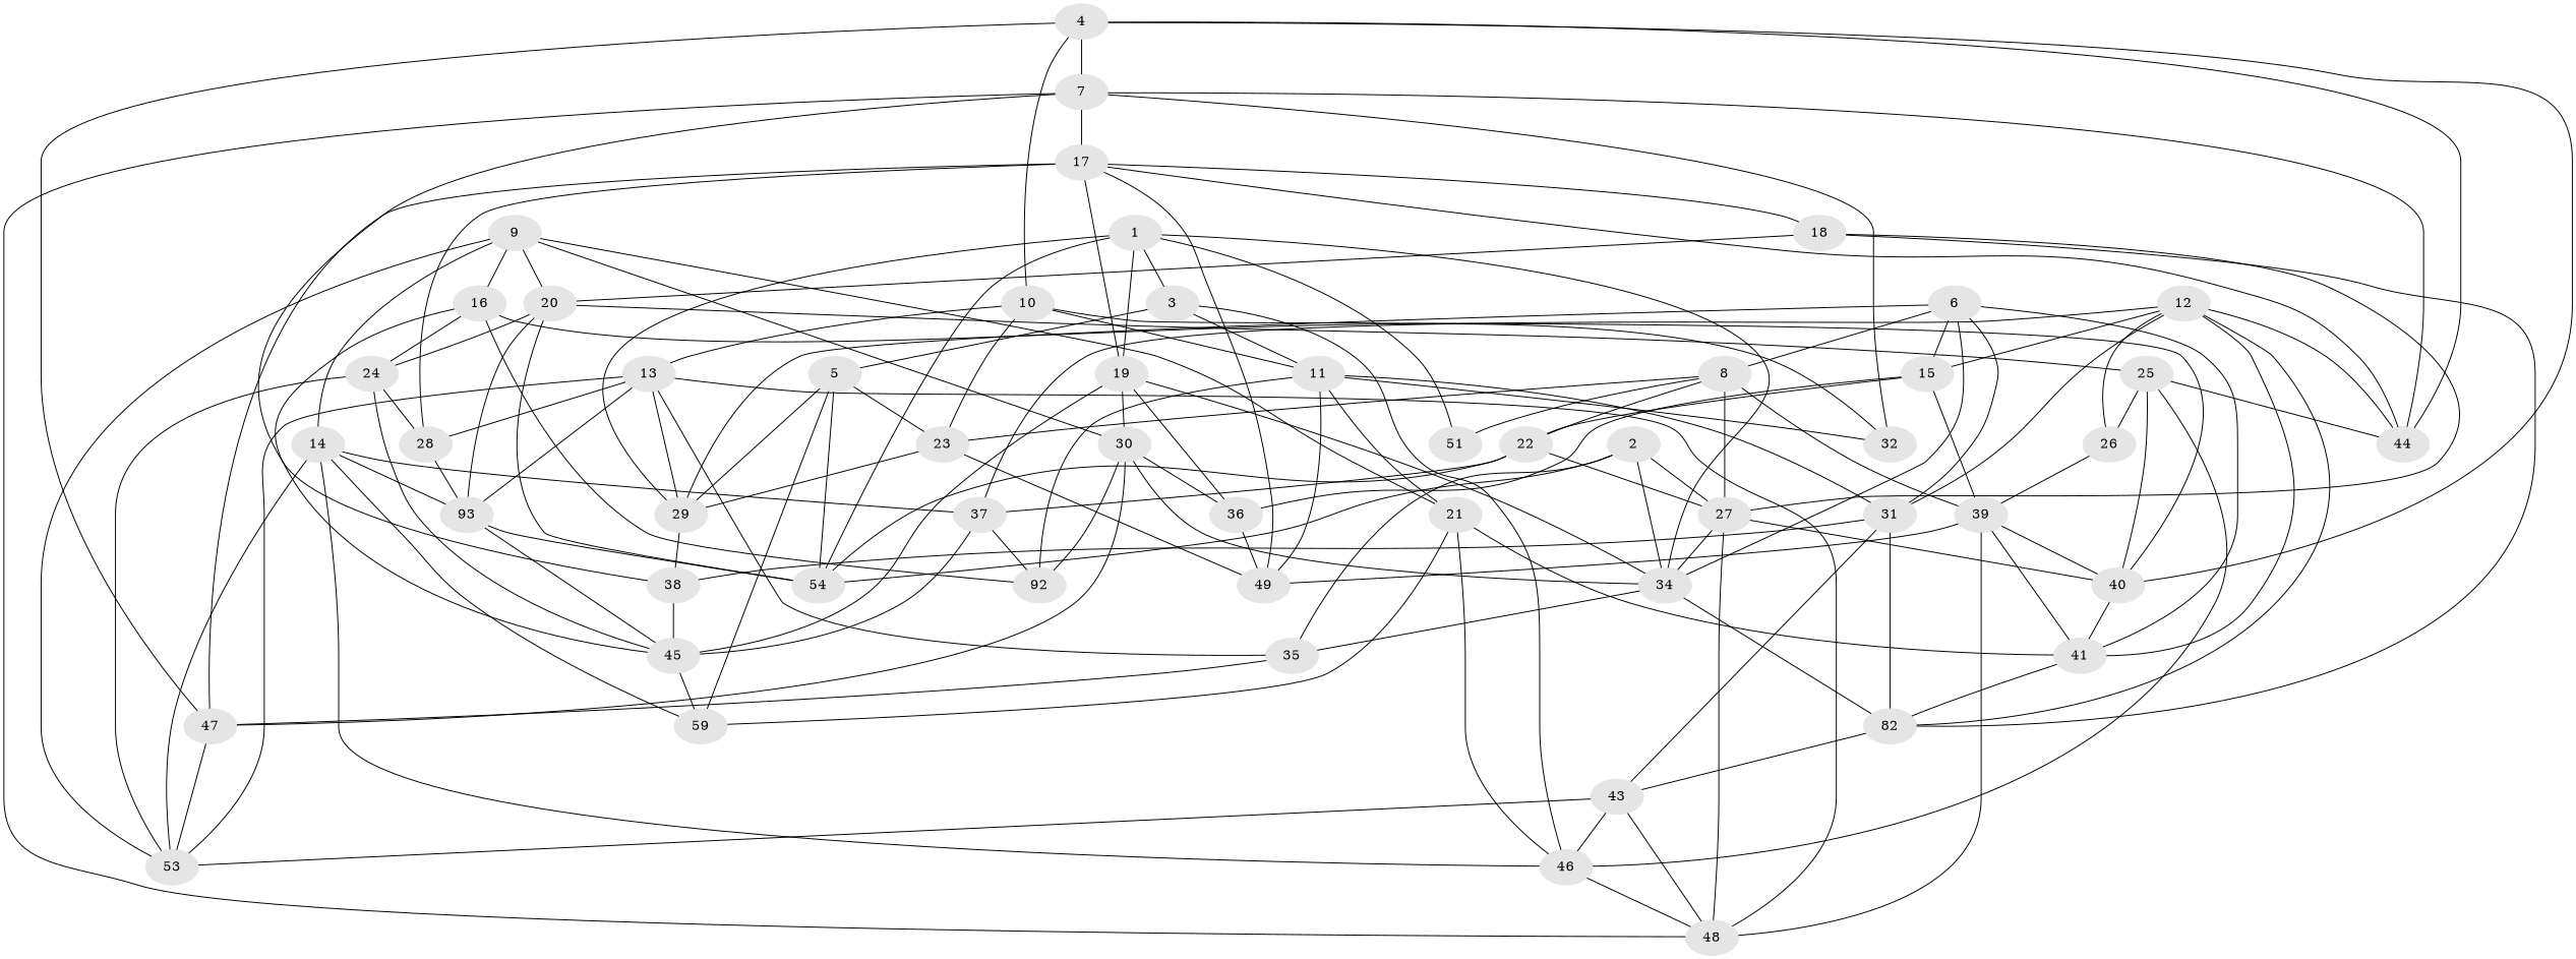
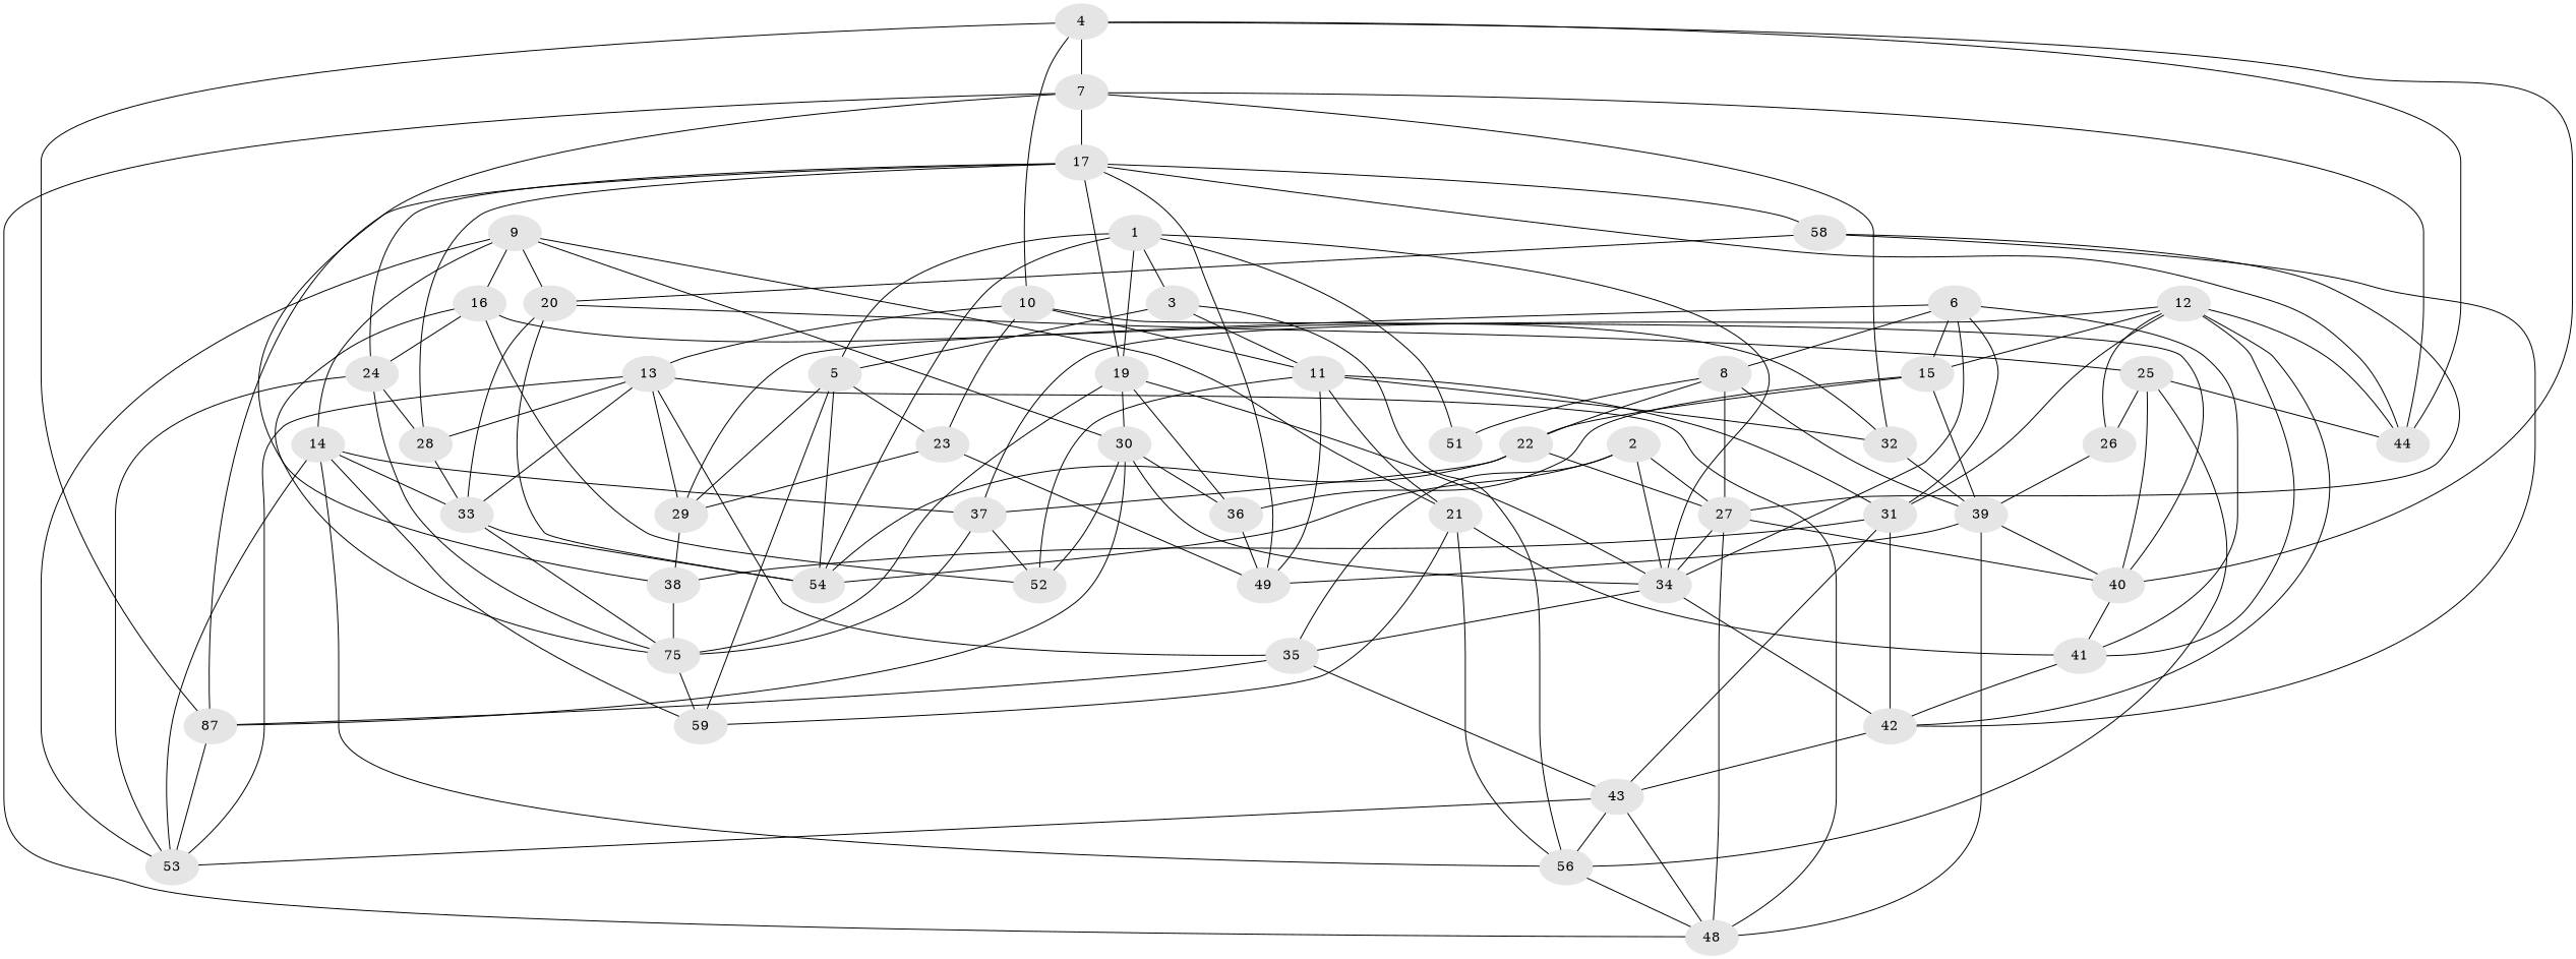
  graph {
    node [color=gray90 style=filled]
    edge [weight=1.0]
    1
    3
    19
    29
    34
    51
    54
    5
    11
-   46
+   46 [label=56]
    30
    36
-   45
+   45 [label=75]
    38
    35
-   42 [label=82]
+   42
    2
    27
    40
    48
-   47
+   47 [label=87]
    43
    23
    n24 [label=59]
    31
    32
    21
    49
-   52 [label=92]
+   52
    4
    7
    10
    44
    17
    13
    41
    53
    6
    15
    8
    22
    39
    28
    24
-   18
+   18 [label=58]
    37
    9
    14
    16
    20
-   33 [label=93]
+   33
    25
    12
    26
    1 -- 3
    1 -- 19
-   1 -- 29
+   1 -- 5
    1 -- 34
    1 -- 51
    1 -- 54
    3 -- 5
    3 -- 11
    3 -- 46
    19 -- 34
    19 -- 30
    19 -- 36
    19 -- 45
    29 -- 38
    34 -- 35
    34 -- 42
    5 -- 29
    5 -- 54 [weight=2.0]
    5 -- 23
    5 -- n24
    11 -- 31
    11 -- 32
    11 -- 21 [weight=2.0]
    11 -- 49
    11 -- 52
    46 -- 48
    30 -- 34
    30 -- 36
    30 -- 47
    30 -- 52
    36 -- 49
    45 -- n24
    38 -- 45
    35 -- 47 [weight=2.0]
+   35 -- 43
    42 -- 43
    2 -- 34
    2 -- 54
    2 -- 35
    2 -- 27
    27 -- 34
    27 -- 40
    27 -- 48
    40 -- 41
    47 -- 53
    43 -- 46
    43 -- 48
    43 -- 53
    23 -- 29
    23 -- 49 [weight=2.0]
    31 -- 38
    31 -- 42
    31 -- 43
-   41 -- 39
+   32 -- 39
    21 -- 46
    21 -- n24
    21 -- 41
    4 -- 40
    4 -- 47
    4 -- 7
    4 -- 10
    4 -- 44
    7 -- 38
    7 -- 48
    7 -- 32
    7 -- 44
    7 -- 17
    10 -- 11
    10 -- 40
    10 -- 23
    10 -- 13 [weight=2.0]
    17 -- 19
    17 -- 47
    17 -- 49
    17 -- 44
    17 -- 28
-   20 -- 24
+   17 -- 24
    17 -- 18
    13 -- 29
    13 -- 35
    13 -- 48
    13 -- 53
    13 -- 28
    13 -- 33
    41 -- 42
    6 -- 29
    6 -- 34
    6 -- 31
    6 -- 41
    6 -- 15
    6 -- 8
    15 -- 36
    15 -- 22
    15 -- 39
    8 -- 51
    8 -- 27 [weight=2.0]
-   8 -- 23
    8 -- 22
    8 -- 39
    22 -- 54
    22 -- 27
    22 -- 37 [weight=2.0]
    39 -- 40
    39 -- 48
    39 -- 49
    28 -- 33
    24 -- 45
    24 -- 53
    24 -- 28
    18 -- 42
    18 -- 27
    18 -- 20
    37 -- 45
    37 -- 52
    9 -- 30
    9 -- 21
    9 -- 53
    9 -- 14
    9 -- 16
    9 -- 20
    14 -- 46
    14 -- n24
    14 -- 53
    14 -- 37
    14 -- 33
    16 -- 45
    16 -- 32
    16 -- 52
    16 -- 24 [weight=2.0]
    20 -- 54
    20 -- 33
    20 -- 25 [weight=2.0]
    33 -- 54
    33 -- 45
    25 -- 46
    25 -- 40
    25 -- 44
    25 -- 26
    12 -- 42
    12 -- 31
    12 -- 44 [weight=2.0]
    12 -- 41
    12 -- 15
    12 -- 37
    12 -- 26
    26 -- 39
  }
